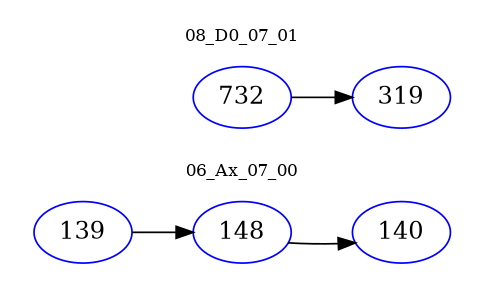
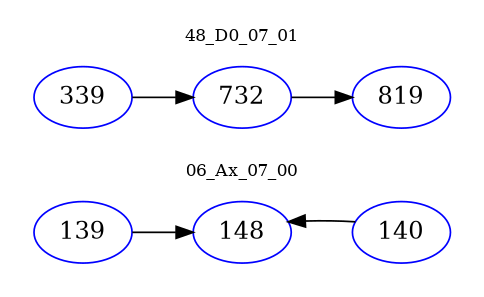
  digraph {
    rankdir=LR
    node [color=blue]
    edge [color=black]
    n1 [label=139]
    n2 [label=148]
    n3 [label=140]
+   n4 [label=339]
    n5 [label=732]
-   n6 [label=319]
+   n6 [label=819]
    subgraph cluster_1 {
      color=white
      fontsize=10
      label="06_Ax_07_00"
      n1
      n2
      n3
    }
    subgraph cluster_2 {
      color=white
      fontsize=10
-     label="08_D0_07_01"
+     label="48_D0_07_01"
+     n4
      n5
      n6
    }
    n1 -> n2
-   n2 -> n3
+   n3 -> n2
+   n4 -> n5
    n5 -> n6
  }
